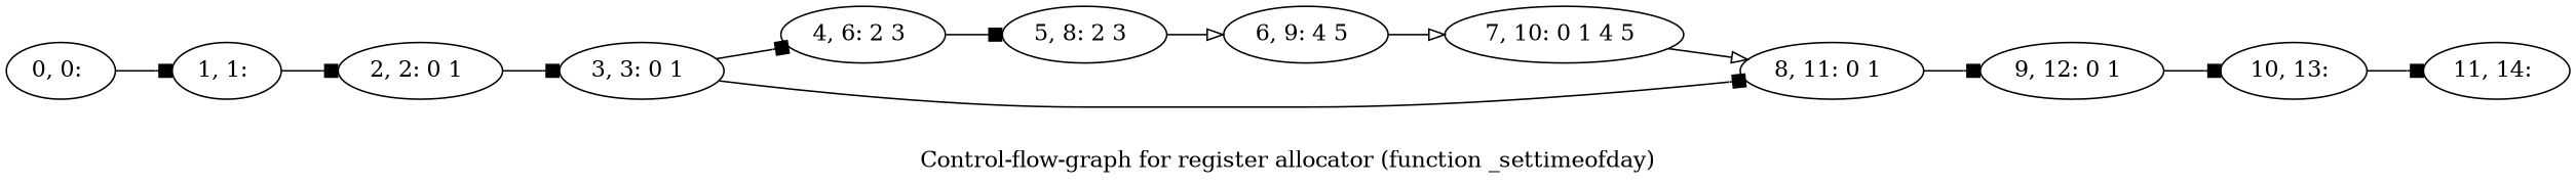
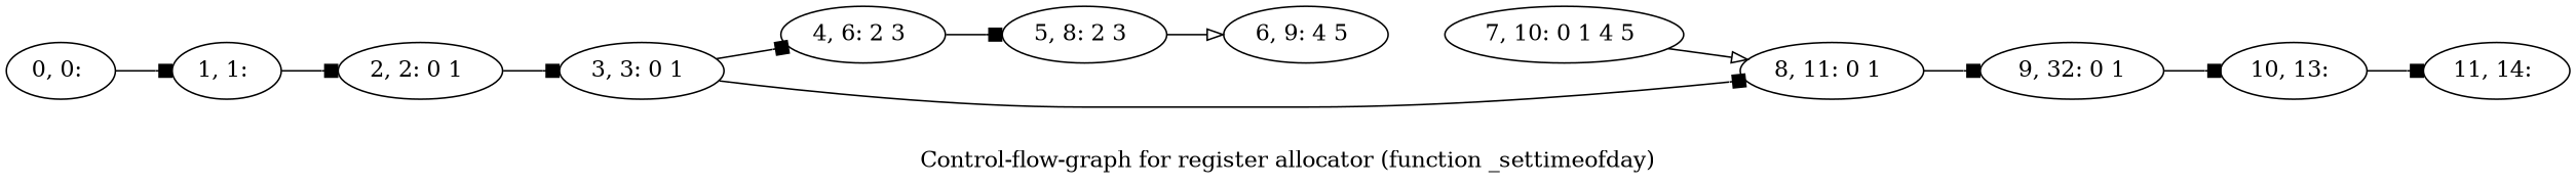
  digraph {
    label="Control-flow-graph for register allocator (function _settimeofday)"
    rankdir=LR
    edge [arrowhead=box]
    n1 [label="0, 0: "]
    n2 [label="1, 1: "]
    n3 [label="2, 2: 0 1 "]
    n4 [label="3, 3: 0 1 "]
    n5 [label="4, 6: 2 3 "]
    n6 [label="8, 11: 0 1 "]
    n7 [label="5, 8: 2 3 "]
-   n8 [label="9, 12: 0 1 "]
+   n8 [label="9, 32: 0 1"]
    n9 [label="6, 9: 4 5 "]
    n10 [label="7, 10: 0 1 4 5 "]
    n11 [label="10, 13: "]
    n12 [label="11, 14: "]
    n1 -> n2
    n2 -> n3
    n3 -> n4
    n4 -> n5
    n4 -> n6
    n5 -> n7
    n6 -> n8
    n7 -> n9 [arrowhead=onormal]
    n8 -> n11
-   n9 -> n10 [arrowhead=onormal]
    n10 -> n6 [arrowhead=onormal]
    n11 -> n12
  }
